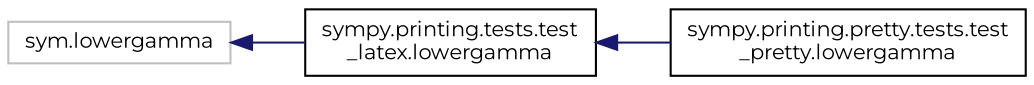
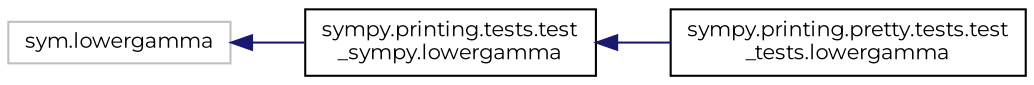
  digraph {
    fontname=Montserrat
    rankdir=LR
    node [color=black fillcolor=white fontname=Montserrat fontsize=10 shape=record style=filled]
    edge [color=midnightblue dir=back fontname=Montserrat fontsize=10 labelfontname=Helvetica labelfontsize=10 style=solid]
    n1 [color=grey75 height=0.2 label="sym.lowergamma" width=0.4]
-   n2 [height=0.2 label="sympy.printing.tests.test\l_latex.lowergamma" width=0.4]
-   n3 [height=0.2 label="sympy.printing.pretty.tests.test\l_pretty.lowergamma" width=0.4]
+   n2 [height=0.2 label="sympy.printing.tests.test\l_sympy.lowergamma" width=0.4]
+   n3 [height=0.2 label="sympy.printing.pretty.tests.test\l_tests.lowergamma" width=0.4]
    n1 -> n2
    n2 -> n3
  }
